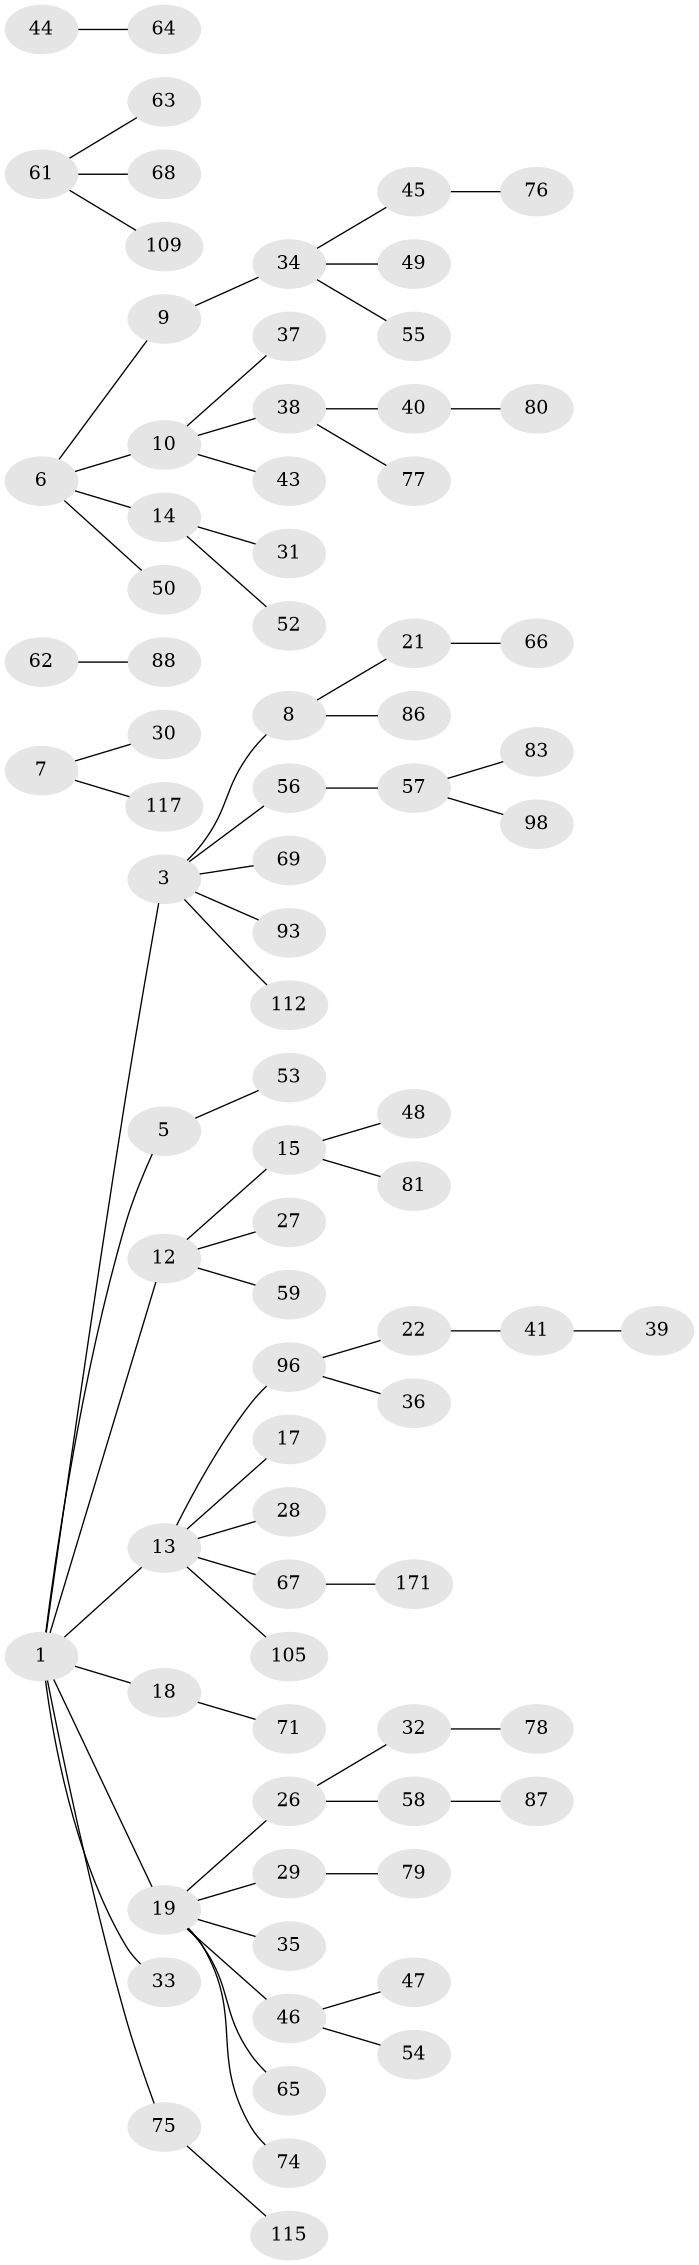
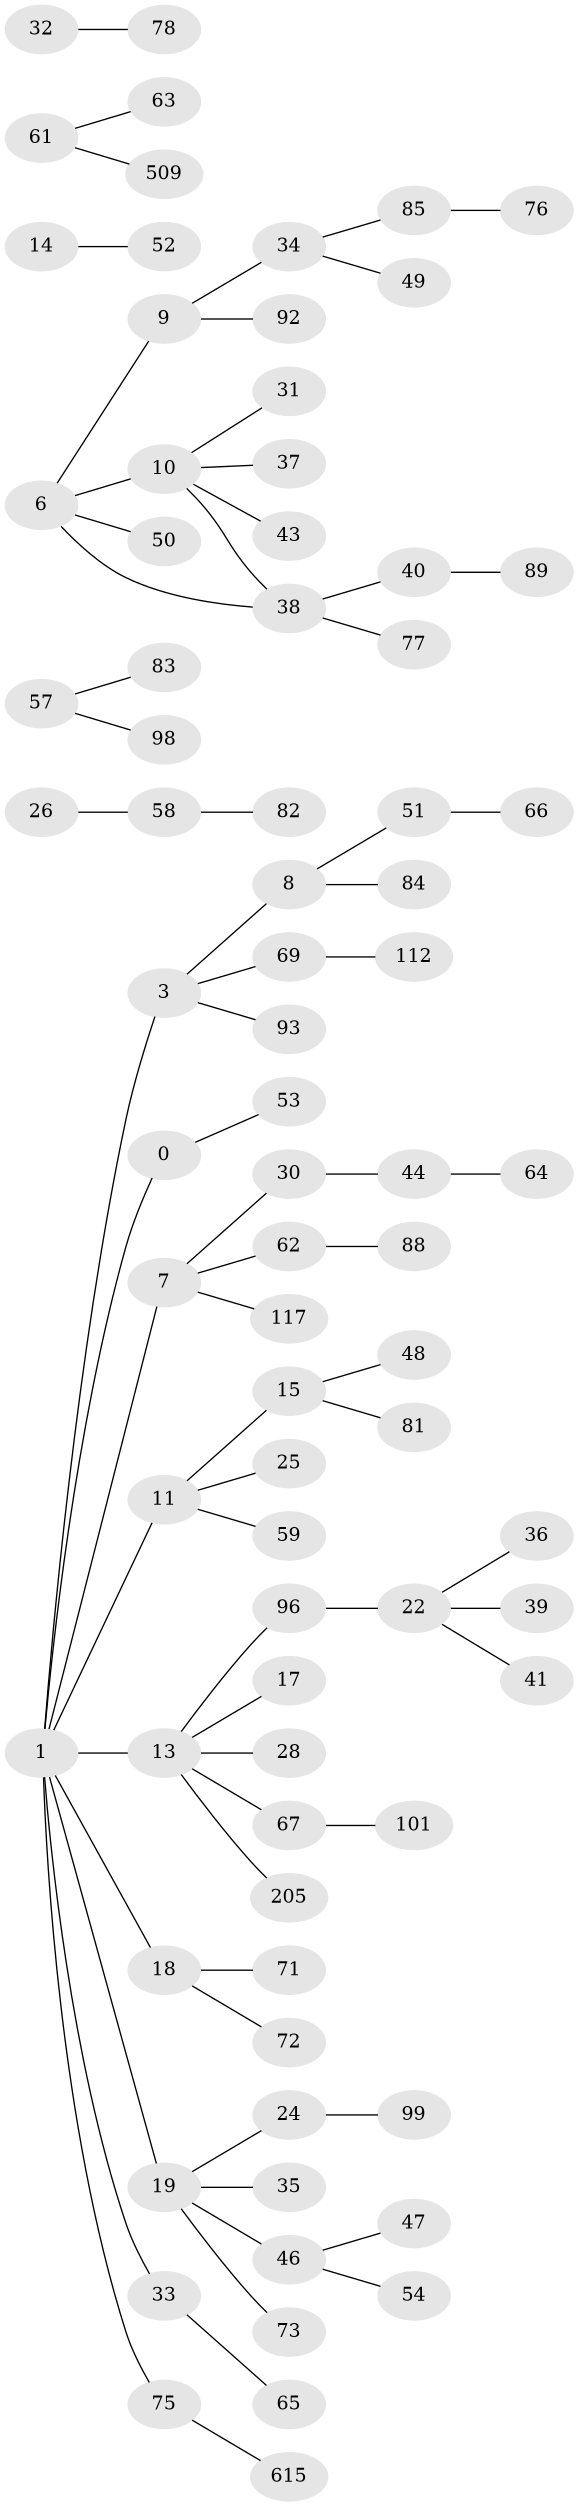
  graph {
    rankdir=LR
    node [color=gray90 style=filled]
    1 [super="+2"]
    3
-   5
+   5 [label=0]
    7
-   11 [label=12]
+   11
    13
    18
    19 [super="+23+21"]
    33
    75
    8
-   56
    69
    93 [super="+95"]
    53
    30
    62
    117
    15 [super="+60+20"]
-   27
+   27 [label=25]
    59 [super="+103"]
    n22 [label=96 super="+113"]
    17
    28
    67
-   105
+   105 [label=205]
    71
+   72
    26 [super="+99"]
-   29
+   29 [label=24]
    35
    46
    65
-   74
-   115
-   51 [label=21]
-   84 [super="+94" label=86]
+   74 [label=73]
+   115 [label=615]
+   51
+   84 [super="+94"]
    57 [super="+73"]
    112
    6
    9
    10
    14 [super="+114+24"]
    50
    61
    63
-   68
-   109
+   109 [label=509]
    34
+   92
    31
    37
    38
    43
    52
    44
    88 [super="+107"]
    66
-   45
+   45 [label=85]
    49 [super="+100"]
-   55
    40
    77
    48 [super="+91+70"]
    81
    22 [super="+104+25"]
    36
-   101 [label=171]
+   101
    39
    41
    32
    58
-   79
+   79 [label=99]
    47 [super="+85+97"]
    54
    78 [super="+118"]
-   82 [super="+87" label=87]
+   82 [super="+87"]
    64
    76
-   80 [super="+102"]
+   80 [super="+102" label=89]
    83
    98 [super="+119"]
    1 -- 3
    1 -- 5
+   1 -- 7
    1 -- 11
    1 -- 13
    1 -- 18
    1 -- 19
    1 -- 33
    1 -- 75
    3 -- 8
-   3 -- 56
    3 -- 69
    3 -- 93
    5 -- 53
    7 -- 30
+   7 -- 62
    7 -- 117
    11 -- 15
    11 -- 27
    11 -- 59
    13 -- n22
    13 -- 17
    13 -- 28
    13 -- 67
    13 -- 105
    18 -- 71
-   19 -- 26
+   18 -- 72
    19 -- 29
    19 -- 35
    19 -- 46
-   19 -- 65
+   33 -- 65
    19 -- 74
    75 -- 115
    8 -- 51
    8 -- 84
-   56 -- 57
-   3 -- 112
+   69 -- 112
+   30 -- 44
    62 -- 88
    15 -- 48
    15 -- 81
    n22 -- 22
-   n22 -- 36
+   22 -- 36
    67 -- 101
-   26 -- 32
    26 -- 58
    29 -- 79
    46 -- 47
    46 -- 54
    51 -- 66
    57 -- 83
    57 -- 98
    6 -- 9
    6 -- 10
-   6 -- 14
+   6 -- 38
    6 -- 50
    9 -- 34
-   14 -- 31
+   9 -- 92
+   10 -- 31
    10 -- 37
    10 -- 38
    10 -- 43
    14 -- 52
    61 -- 63
-   61 -- 68
    61 -- 109
    34 -- 45
    34 -- 49
-   34 -- 55
    38 -- 40
    38 -- 77
    44 -- 64
    45 -- 76
    40 -- 80
-   41 -- 39
+   22 -- 39
    22 -- 41
    32 -- 78
    58 -- 82
  }
